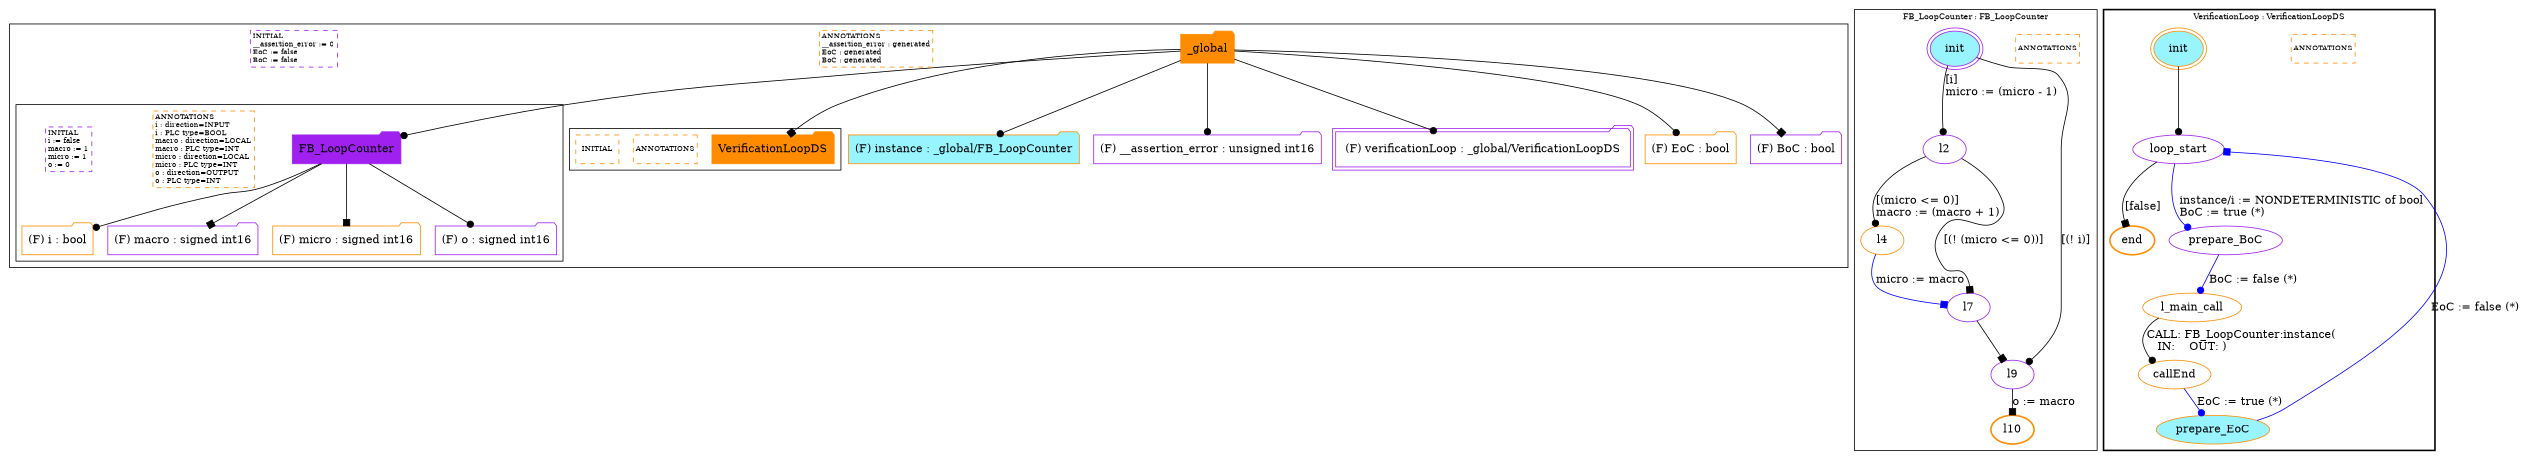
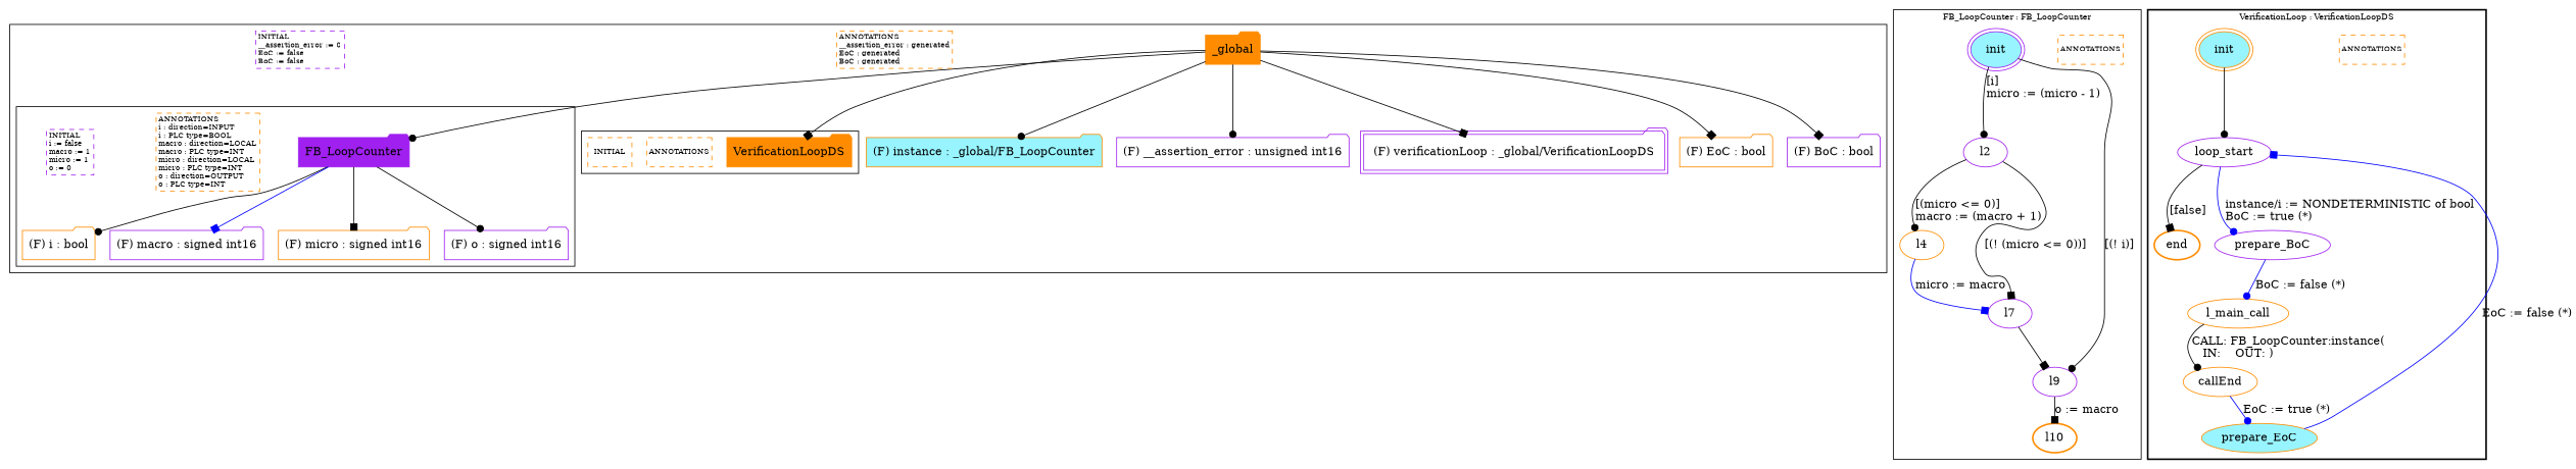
  digraph {
    node [color=darkorange shape=ellipse style=filled fillcolor=white]
    edge [arrowhead=dot]
    n1 [color=purple label=FB_LoopCounter shape=folder fillcolor=""]
    n2 [label="(F) i : bool" shape=folder]
    n3 [color=purple label="(F) macro : signed int16" shape=folder]
    n4 [label="(F) micro : signed int16" shape=folder]
    n5 [color=purple label="(F) o : signed int16" shape=folder]
    n6 [fontsize=9 label="ANNOTATIONS\li : direction=INPUT\li : PLC type=BOOL\lmacro : direction=LOCAL\lmacro : PLC type=INT\lmicro : direction=LOCAL\lmicro : PLC type=INT\lo : direction=OUTPUT\lo : PLC type=INT\l" margin="0.04,0.04" shape=rectangle style=dashed]
    n7 [color=purple fillcolor=lightyellow fontsize=9 label="INITIAL\li := false\lmacro := 1\lmicro := 1\lo := 0\l" margin="0.04,0.04" shape=rectangle style=dashed]
    n8 [label=VerificationLoopDS shape=folder fillcolor=""]
    n9 [fontsize=9 label=ANNOTATIONS margin="0.04,0.04" shape=rectangle style=dashed]
    n10 [fillcolor=lightyellow fontsize=9 label=INITIAL margin="0.04,0.04" shape=rectangle style=dashed]
    n11 [label=_global shape=folder fillcolor=""]
    n12 [fillcolor=cadetblue1 label="(F) instance : _global/FB_LoopCounter" shape=folder]
    n13 [color=purple label="(F) __assertion_error : unsigned int16" shape=folder]
    n14 [color=purple label="(F) verificationLoop : _global/VerificationLoopDS" peripheries=2 shape=folder]
    n15 [label="(F) EoC : bool" shape=folder]
    n16 [color=purple label="(F) BoC : bool" shape=folder]
    n17 [fontsize=9 label="ANNOTATIONS\l__assertion_error : generated\lEoC : generated\lBoC : generated\l" margin="0.04,0.04" shape=rectangle style=dashed]
    n18 [color=purple fillcolor=lightyellow fontsize=9 label="INITIAL\l__assertion_error := 0\lEoC := false\lBoC := false\l" margin="0.04,0.04" shape=rectangle style=dashed]
    n19 [fontsize=9 label=ANNOTATIONS margin="0.04,0.04" shape=rectangle style=dashed]
    n20 [color=purple fillcolor=cadetblue1 label=init peripheries=2]
    n21 [color=purple label=l2]
    n22 [color=purple label=l9]
    n23 [label=l4]
    n24 [color=purple label=l7]
    n25 [label=l10 style=bold]
    n26 [fontsize=9 label=ANNOTATIONS margin="0.04,0.04" shape=rectangle style=dashed]
    n27 [fillcolor=cadetblue1 label=init peripheries=2]
    n28 [color=purple label=loop_start]
    n29 [fillcolor=cadetblue1 label=end style=bold]
    n30 [color=purple label=prepare_BoC]
    n31 [label=l_main_call]
    n32 [label=callEnd]
    n33 [fillcolor=cadetblue1 label=prepare_EoC]
    subgraph cluster_1 {
      n11
      n12
      n13
      n14
      n15
      n16
      n17
      n18
      subgraph cluster_2 {
        n1
        n2
        n3
        n4
        n5
        n6
        n7
      }
      subgraph cluster_3 {
        n8
        n9
        n10
      }
    }
    subgraph cluster_4 {
      color=black
      fontsize=10
      label="FB_LoopCounter : FB_LoopCounter"
      ranksep=0.4
      n19
      n20
      n21
      n22
      n23
      n24
      n25
    }
    subgraph cluster_5 {
      color=black
      fontsize=10
      label="VerificationLoop : VerificationLoopDS"
      ranksep=0.4
      style=bold
      n26
      n27
      n28
      n29
      n30
      n31
      n32
      n33
    }
    n1 -> n2
-   n1 -> n3 [arrowhead=box]
+   n1 -> n3 [arrowhead=box color=blue]
    n1 -> n4 [arrowhead=box]
    n1 -> n5
    n11 -> n1
    n11 -> n8 [arrowhead=box]
    n11 -> n12
    n11 -> n13
-   n11 -> n14
-   n11 -> n15
+   n11 -> n14 [arrowhead=box]
+   n11 -> n15 [arrowhead=box]
    n11 -> n16 [arrowhead=box]
    n20 -> n21 [color=black label="[i]\lmicro := (micro - 1)\l"]
    n20 -> n22 [color=black label="[(! i)]"]
    n21 -> n23 [color=black label="[(micro <= 0)]\lmacro := (macro + 1)\l"]
    n21 -> n24 [arrowhead=box color=black label="[(! (micro <= 0))]"]
    n22 -> n25 [arrowhead=box color=black label="o := macro"]
    n23 -> n24 [arrowhead=box color=blue label="micro := macro"]
    n24 -> n22 [arrowhead=box color=black]
    n27 -> n28 [color=black]
    n28 -> n29 [arrowhead=box color=black label="[false]"]
    n28 -> n30 [color=blue label="instance/i := NONDETERMINISTIC of bool\lBoC := true (*)\l"]
    n30 -> n31 [color=blue label="BoC := false (*)"]
    n31 -> n32 [color=black label="CALL: FB_LoopCounter:instance(\l   IN:    OUT: )\l"]
    n32 -> n33 [color=blue label="EoC := true (*)"]
    n33 -> n28 [arrowhead=box color=blue label="EoC := false (*)"]
  }
